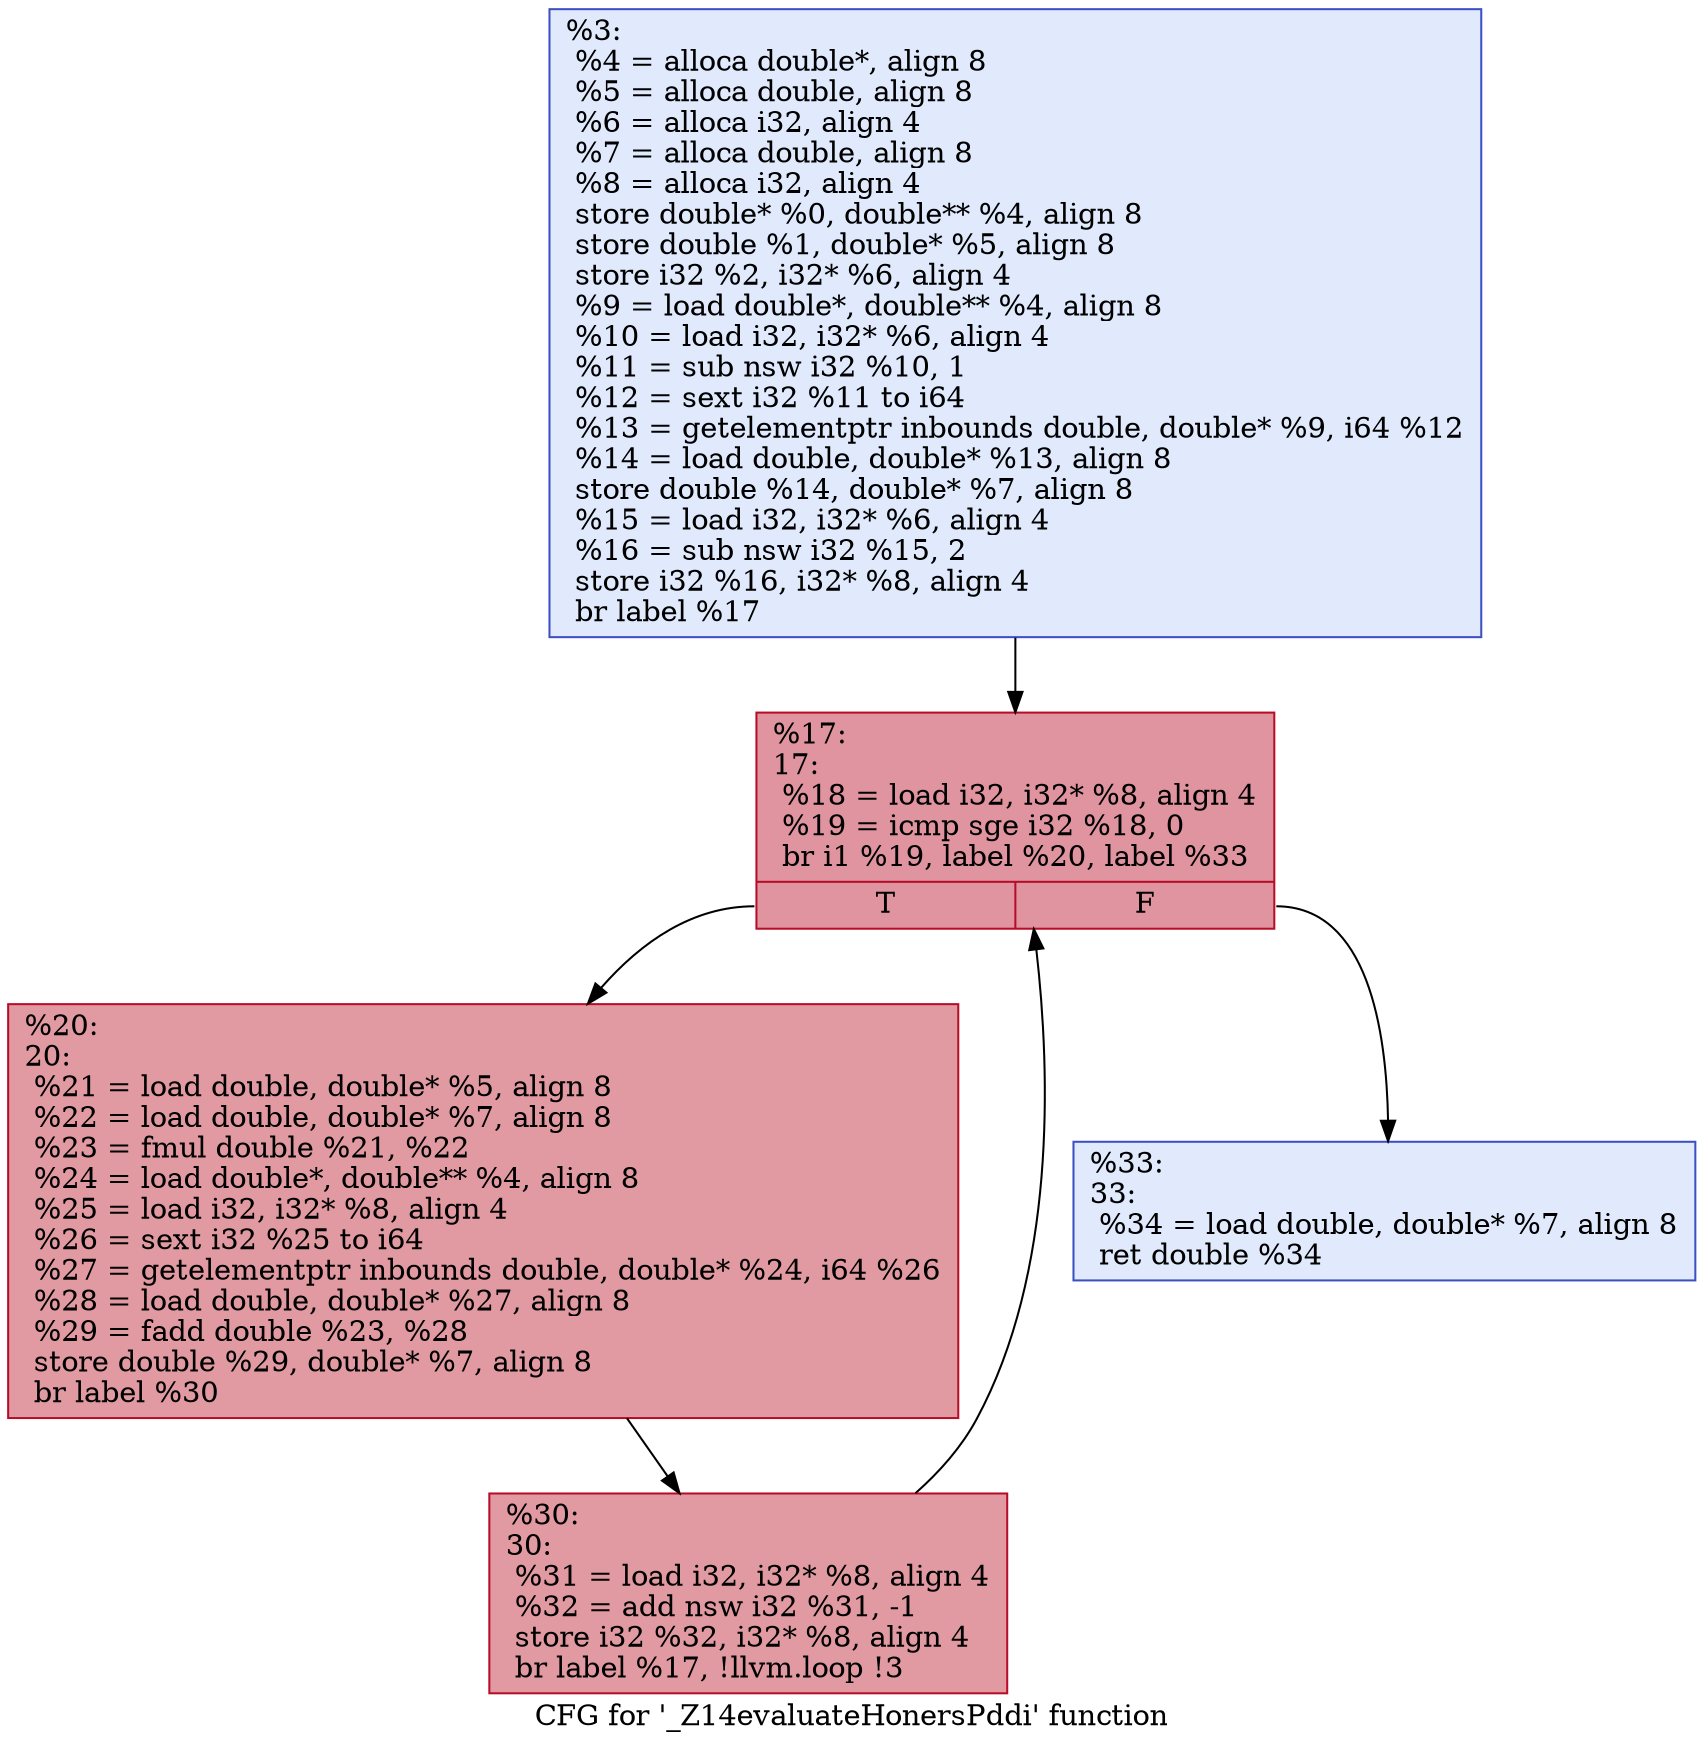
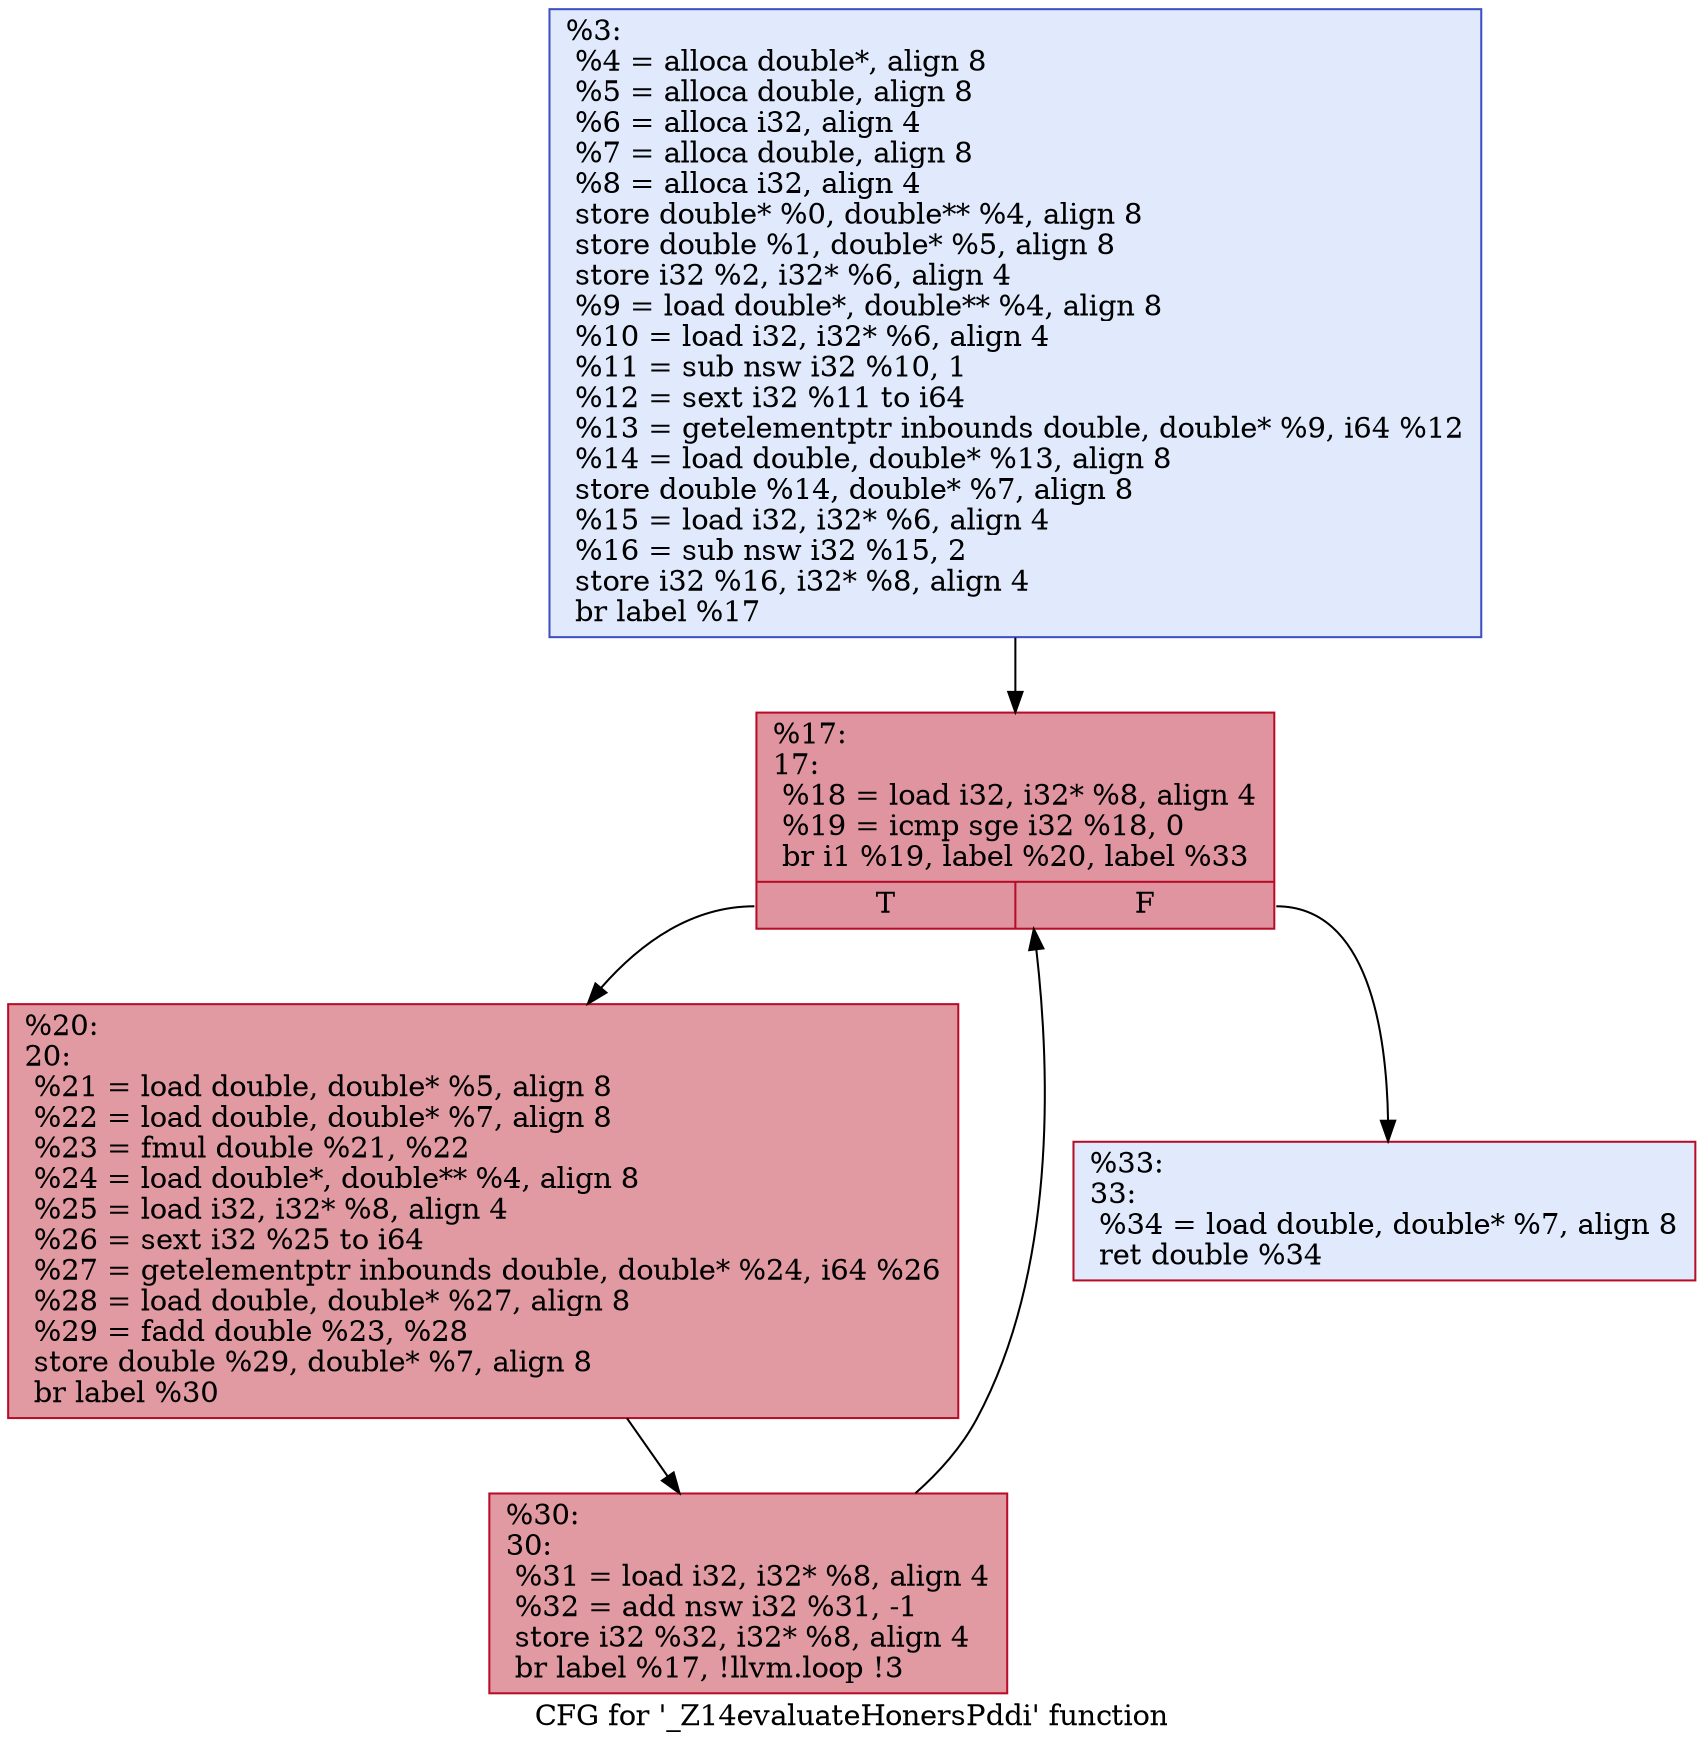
  digraph {
    label="CFG for '_Z14evaluateHonersPddi' function"
    node [color="#b70d28ff" fillcolor="#b9d0f970" shape=record style=filled]
    n1 [color="#3d50c3ff" label="{%3:\l  %4 = alloca double*, align 8\l  %5 = alloca double, align 8\l  %6 = alloca i32, align 4\l  %7 = alloca double, align 8\l  %8 = alloca i32, align 4\l  store double* %0, double** %4, align 8\l  store double %1, double* %5, align 8\l  store i32 %2, i32* %6, align 4\l  %9 = load double*, double** %4, align 8\l  %10 = load i32, i32* %6, align 4\l  %11 = sub nsw i32 %10, 1\l  %12 = sext i32 %11 to i64\l  %13 = getelementptr inbounds double, double* %9, i64 %12\l  %14 = load double, double* %13, align 8\l  store double %14, double* %7, align 8\l  %15 = load i32, i32* %6, align 4\l  %16 = sub nsw i32 %15, 2\l  store i32 %16, i32* %8, align 4\l  br label %17\l}"]
    n2 [fillcolor="#b70d2870" label="{%17:\l17:                                               \l  %18 = load i32, i32* %8, align 4\l  %19 = icmp sge i32 %18, 0\l  br i1 %19, label %20, label %33\l|{<s0>T|<s1>F}}"]
    n3 [fillcolor="#bb1b2c70" label="{%20:\l20:                                               \l  %21 = load double, double* %5, align 8\l  %22 = load double, double* %7, align 8\l  %23 = fmul double %21, %22\l  %24 = load double*, double** %4, align 8\l  %25 = load i32, i32* %8, align 4\l  %26 = sext i32 %25 to i64\l  %27 = getelementptr inbounds double, double* %24, i64 %26\l  %28 = load double, double* %27, align 8\l  %29 = fadd double %23, %28\l  store double %29, double* %7, align 8\l  br label %30\l}"]
-   n4 [color="#3d50c3ff" label="{%33:\l33:                                               \l  %34 = load double, double* %7, align 8\l  ret double %34\l}"]
+   n4 [label="{%33:\l33:                                               \l  %34 = load double, double* %7, align 8\l  ret double %34\l}"]
    n5 [fillcolor="#bb1b2c70" label="{%30:\l30:                                               \l  %31 = load i32, i32* %8, align 4\l  %32 = add nsw i32 %31, -1\l  store i32 %32, i32* %8, align 4\l  br label %17, !llvm.loop !3\l}"]
    n1 -> n2
    n2 -> n3 [tailport=s0]
    n2 -> n4 [tailport=s1]
    n3 -> n5
    n5 -> n2
  }
